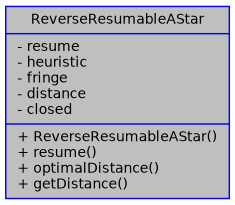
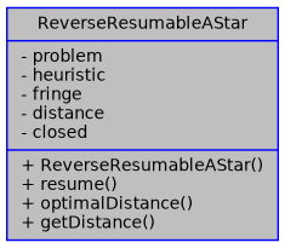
  digraph {
-   n1 [color=blue fillcolor=grey75 fontcolor=black fontname=Helvetica fontsize=10 height=0.2 label="{ReverseResumableAStar\n|- resume\l- heuristic\l- fringe\l- distance\l- closed\l|+ ReverseResumableAStar()\l+ resume()\l+ optimalDistance()\l+ getDistance()\l}" shape=record style=filled width=0.4]
+   n1 [color=blue fillcolor=grey75 fontcolor=black fontname=Helvetica fontsize=10 height=0.2 label="{ReverseResumableAStar\n|- problem\l- heuristic\l- fringe\l- distance\l- closed\l|+ ReverseResumableAStar()\l+ resume()\l+ optimalDistance()\l+ getDistance()\l}" shape=record style=filled width=0.4]
  }
